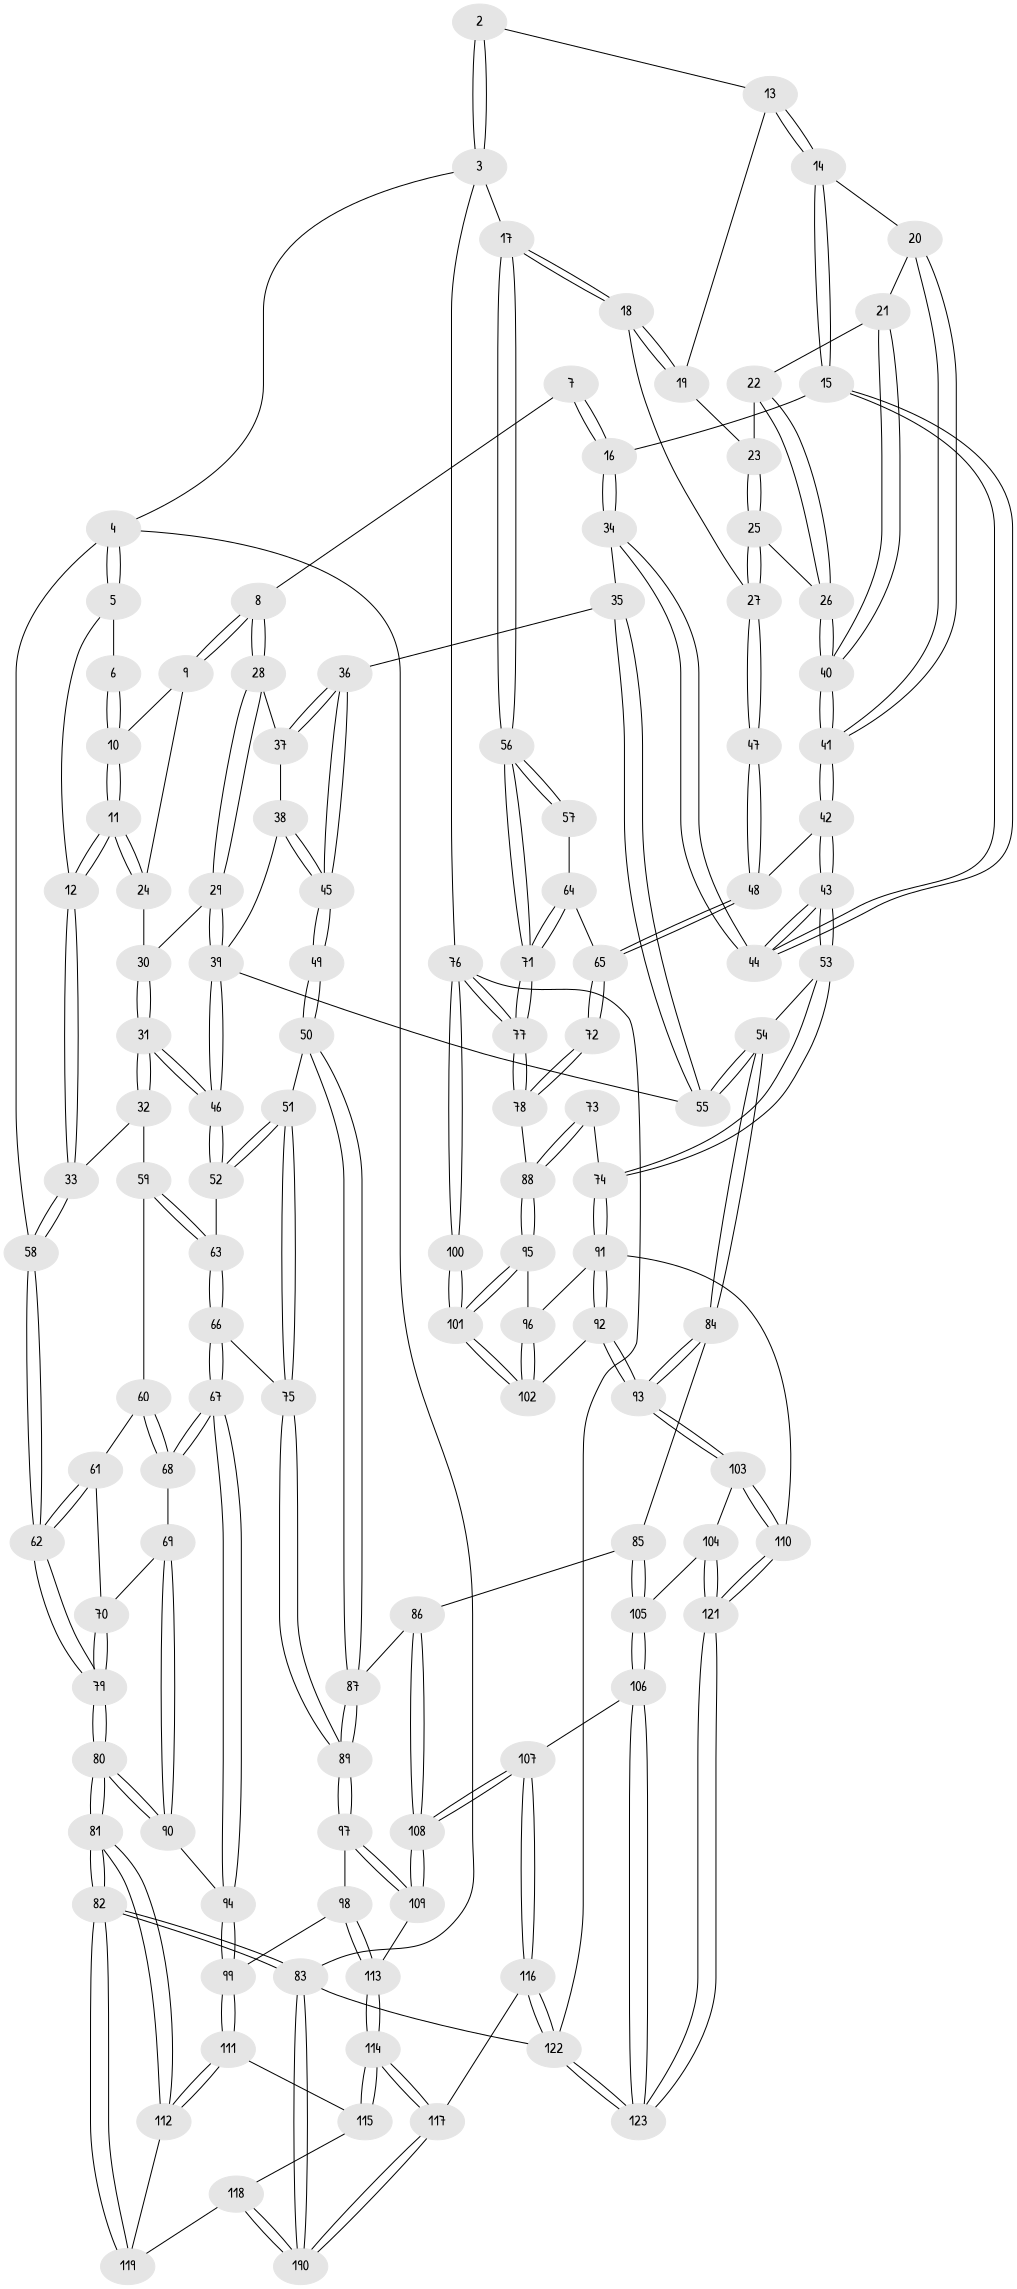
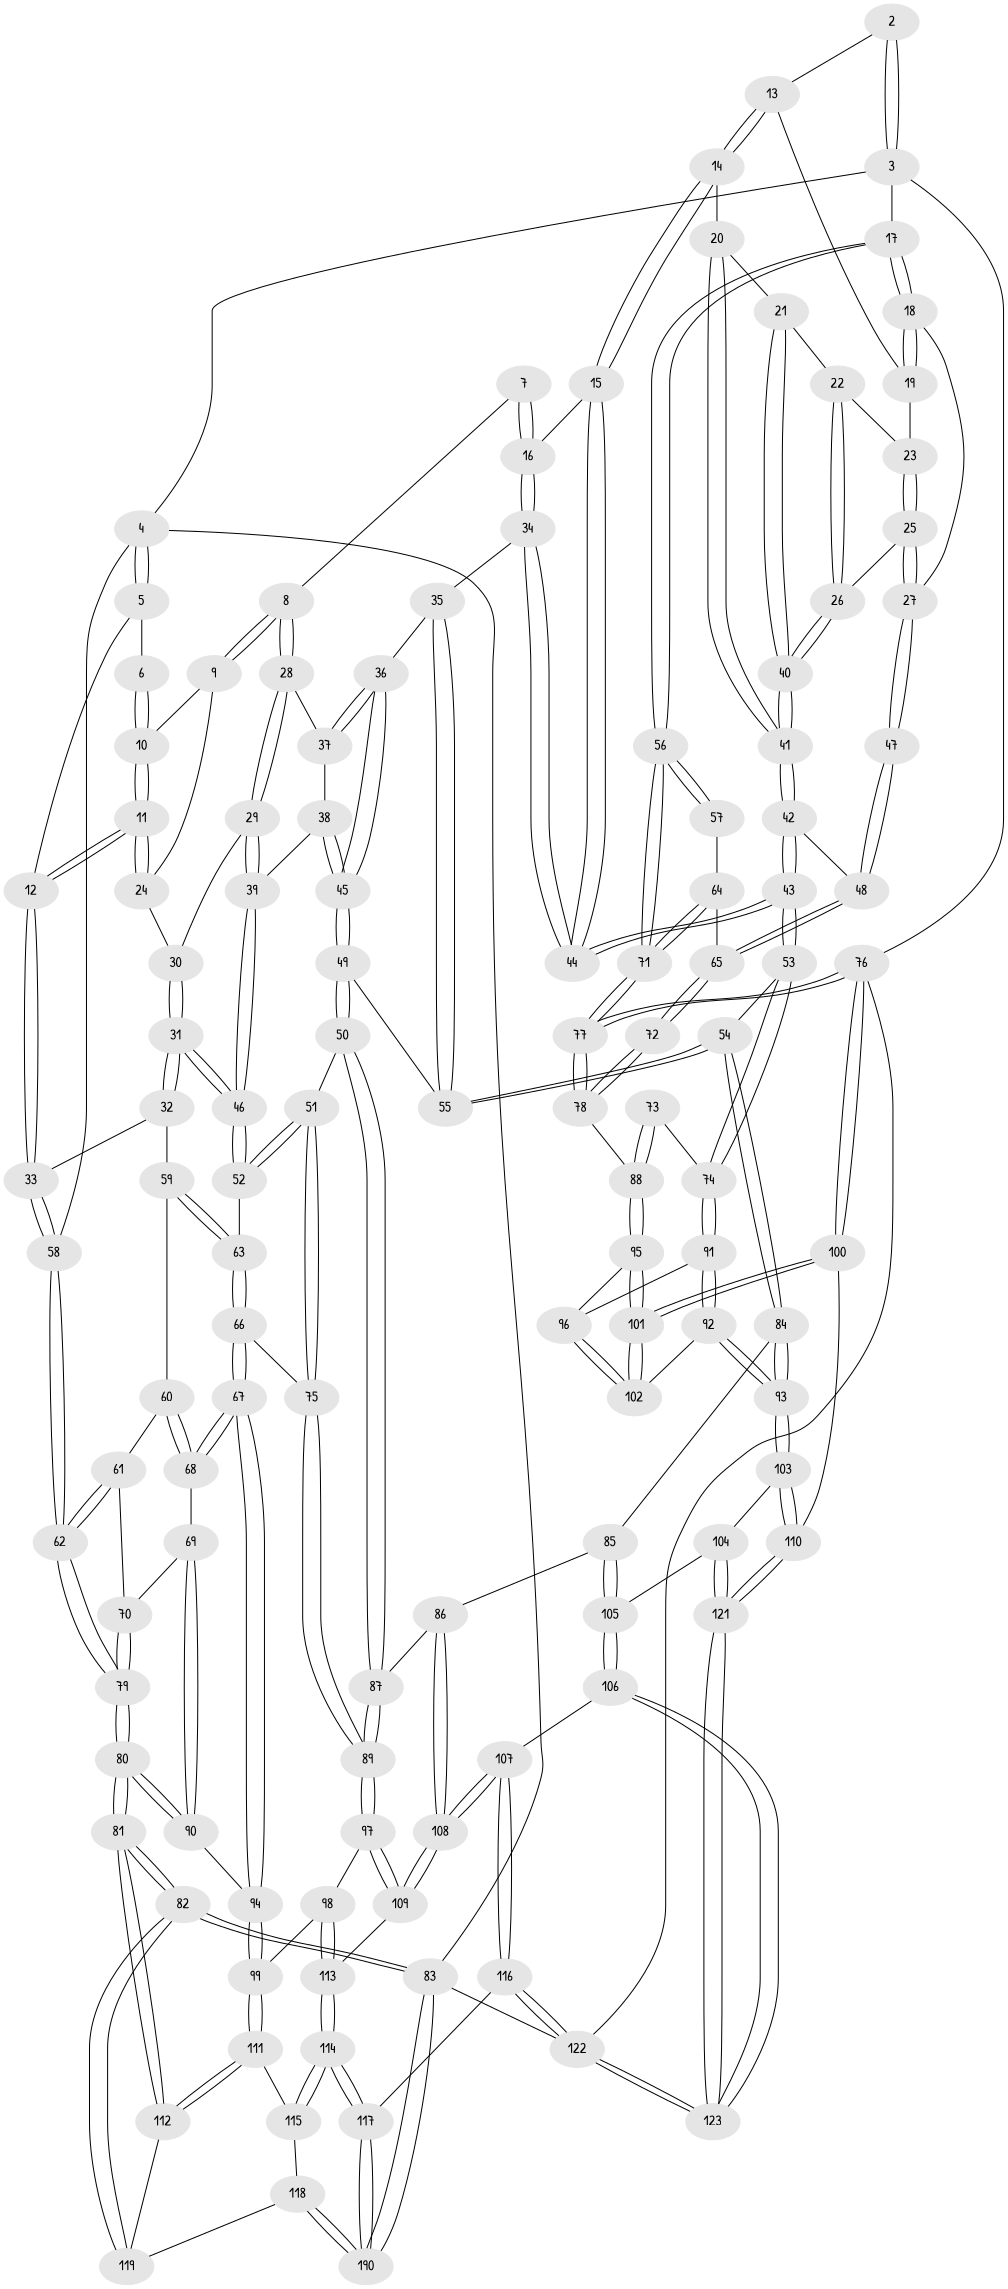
  graph {
    fontname="Patrick Hand"
    node [color=gray90 fontname="Patrick Hand" style=filled]
    edge [fontname="Patrick Hand"]
    2
    3
    13
    7
    8
    16
    4
    17
    76
    14
    19
    5
    58
    83
    18
    56
    77
    100
    122
    6
    12
    62
    n23 [label=190]
    10
    33
    11
    9
    28
    34
    24
    29
    37
    30
    15
    20
    23
    44
    21
    41
    35
    27
    57
    71
    47
    25
    22
    40
    42
    26
    31
    48
    39
    38
    46
    32
    59
    52
    63
    60
    36
    55
    45
    49
    43
    53
    65
    54
    74
    50
    64
    72
    51
    87
    75
    89
    66
    84
    91
    85
    93
    79
    61
    68
    70
    69
    80
    67
    78
    94
    99
    90
    73
    88
    95
    92
    96
    97
    101
    110
    123
    81
    82
    112
    119
    86
    105
    103
    108
    106
    109
    98
    102
    104
    111
    113
    114
    115
    121
    107
    116
    117
    118
    2 -- 3
    2 -- 3
    2 -- 13
    3 -- 4
    3 -- 17
    3 -- 76
    13 -- 14
    13 -- 14
    13 -- 19
    7 -- 8
    7 -- 16
    7 -- 16
    8 -- 9
    8 -- 9
    8 -- 28
    8 -- 28
    16 -- 34
    16 -- 34
    4 -- 5
    4 -- 5
    4 -- 58
    4 -- 83
    17 -- 18
    17 -- 18
    17 -- 56
    17 -- 56
    76 -- 77
    76 -- 77
    76 -- 100
    76 -- 100
    76 -- 122
    14 -- 15
    14 -- 15
    14 -- 20
    19 -- 23
    5 -- 6
    5 -- 12
    58 -- 62
    58 -- 62
    83 -- 122
    83 -- n23
    83 -- n23
    18 -- 19
    18 -- 19
    18 -- 27
    56 -- 57
    56 -- 57
    56 -- 71
    56 -- 71
    77 -- 78
    77 -- 78
    100 -- 101
    100 -- 101
-   91 -- 110
+   100 -- 110
    122 -- 123
    122 -- 123
    6 -- 10
    6 -- 10
    12 -- 33
    12 -- 33
    62 -- 79
    62 -- 79
    10 -- 11
    10 -- 11
    33 -- 58
    33 -- 58
    11 -- 12
    11 -- 12
    11 -- 24
    11 -- 24
    9 -- 10
    9 -- 24
    28 -- 29
    28 -- 29
    28 -- 37
    34 -- 44
    34 -- 44
    34 -- 35
    24 -- 30
    29 -- 30
    29 -- 39
    29 -- 39
    37 -- 38
    30 -- 31
    30 -- 31
    15 -- 16
    15 -- 44
    15 -- 44
    20 -- 21
    20 -- 41
    20 -- 41
    23 -- 25
    23 -- 25
    21 -- 22
    21 -- 40
    21 -- 40
    41 -- 42
    41 -- 42
    35 -- 36
    35 -- 55
    35 -- 55
    27 -- 47
    27 -- 47
    57 -- 64
    71 -- 77
    71 -- 77
    47 -- 48
    47 -- 48
    25 -- 27
    25 -- 27
    25 -- 26
    22 -- 23
    22 -- 26
    22 -- 26
    40 -- 41
    40 -- 41
    42 -- 48
    42 -- 43
    42 -- 43
    26 -- 40
    26 -- 40
    31 -- 46
    31 -- 46
    31 -- 32
    31 -- 32
    48 -- 65
    48 -- 65
    39 -- 46
    39 -- 46
    38 -- 39
    38 -- 45
    38 -- 45
    46 -- 52
    46 -- 52
    32 -- 33
    32 -- 59
    59 -- 63
    59 -- 63
    59 -- 60
    52 -- 63
    63 -- 66
    63 -- 66
    60 -- 61
    60 -- 68
    60 -- 68
    36 -- 37
    36 -- 37
    36 -- 45
    36 -- 45
    45 -- 49
    45 -- 49
-   39 -- 55
+   49 -- 55
    49 -- 50
    49 -- 50
    43 -- 44
    43 -- 44
    43 -- 53
    43 -- 53
    53 -- 54
    53 -- 74
    53 -- 74
    65 -- 72
    65 -- 72
    54 -- 55
    54 -- 55
    54 -- 84
    54 -- 84
    74 -- 91
    74 -- 91
    50 -- 51
    50 -- 87
    50 -- 87
    64 -- 71
    64 -- 71
    64 -- 65
    72 -- 78
    72 -- 78
    51 -- 52
    51 -- 52
    51 -- 75
    51 -- 75
    87 -- 89
    87 -- 89
    75 -- 89
    75 -- 89
    89 -- 97
    89 -- 97
    66 -- 75
    66 -- 67
    66 -- 67
    84 -- 85
    84 -- 93
    84 -- 93
    91 -- 92
    91 -- 92
    91 -- 96
    85 -- 86
    85 -- 105
    85 -- 105
    93 -- 103
    93 -- 103
    79 -- 80
    79 -- 80
    61 -- 62
    61 -- 62
    61 -- 70
    68 -- 69
    70 -- 79
    70 -- 79
    69 -- 70
    69 -- 90
    69 -- 90
    80 -- 90
    80 -- 90
    80 -- 81
    80 -- 81
    67 -- 68
    67 -- 68
    67 -- 94
    67 -- 94
    78 -- 88
    94 -- 99
    94 -- 99
    99 -- 111
    99 -- 111
    90 -- 94
    73 -- 74
    73 -- 88
    73 -- 88
    88 -- 95
    88 -- 95
    95 -- 96
    95 -- 101
    95 -- 101
    92 -- 93
    92 -- 93
    92 -- 102
    96 -- 102
    96 -- 102
    97 -- 109
    97 -- 109
    97 -- 98
    101 -- 102
    101 -- 102
    110 -- 121
    110 -- 121
    81 -- 82
    81 -- 82
    81 -- 112
    81 -- 112
    82 -- 83
    82 -- 83
    82 -- 119
    82 -- 119
    112 -- 119
    86 -- 87
    86 -- 108
    86 -- 108
    105 -- 106
    105 -- 106
    103 -- 110
    103 -- 110
    103 -- 104
    108 -- 109
    108 -- 109
    106 -- 123
    106 -- 123
    106 -- 107
    109 -- 113
    98 -- 99
    98 -- 113
    98 -- 113
    104 -- 105
    104 -- 121
    104 -- 121
    111 -- 112
    111 -- 112
    111 -- 115
    113 -- 114
    113 -- 114
    114 -- 115
    114 -- 115
    114 -- 117
    114 -- 117
    115 -- 118
    121 -- 123
    121 -- 123
    107 -- 108
    107 -- 108
    107 -- 116
    107 -- 116
    116 -- 122
    116 -- 122
    116 -- 117
    117 -- n23
    117 -- n23
    118 -- n23
    118 -- n23
    118 -- 119
  }
